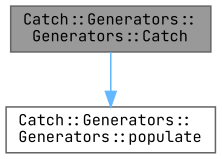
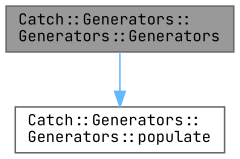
  digraph {
    rankdir=TB
    fontname="JetBrains Mono"
    node [fontname="JetBrains Mono" fontsize=10 shape=box style=filled]
-   n1 [color=gray40 fillcolor=grey60 fontcolor=black height=0.2 label="Catch::Generators::\lGenerators::Catch" width=0.4]
+   n1 [color=gray40 fillcolor=grey60 fontcolor=black height=0.2 label="Catch::Generators::\lGenerators::Generators" width=0.4]
    n2 [color=grey40 fillcolor=white height=0.2 label="Catch::Generators::\lGenerators::populate" width=0.4]
    n1 -> n2 [color=steelblue1 fontname="JetBrains Mono" fontsize=10 labelfontname=Helvetica labelfontsize=10 style=solid]
  }
